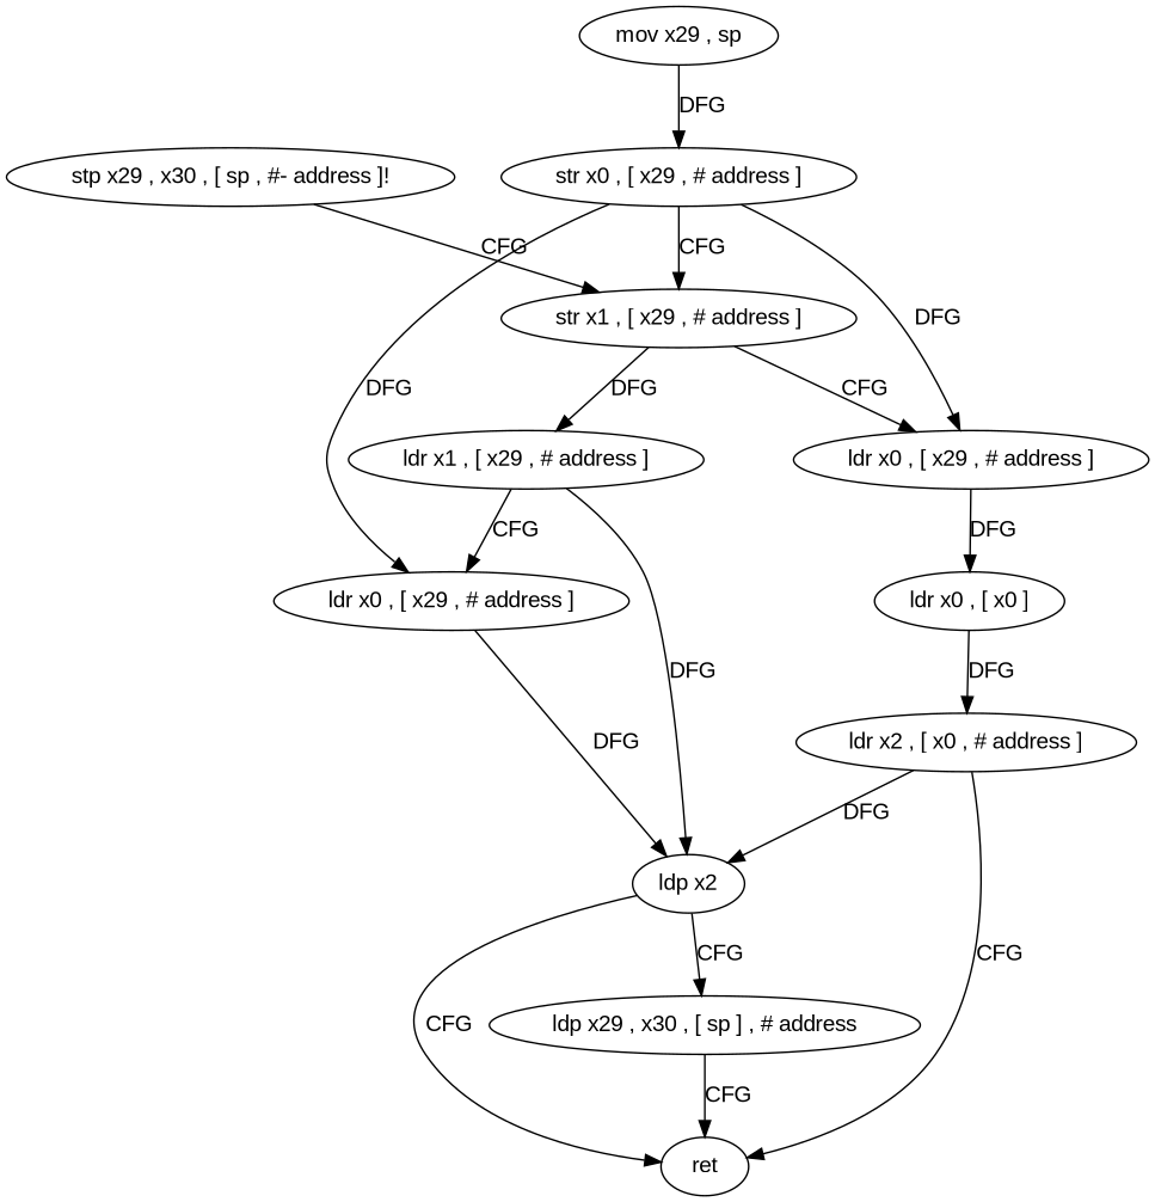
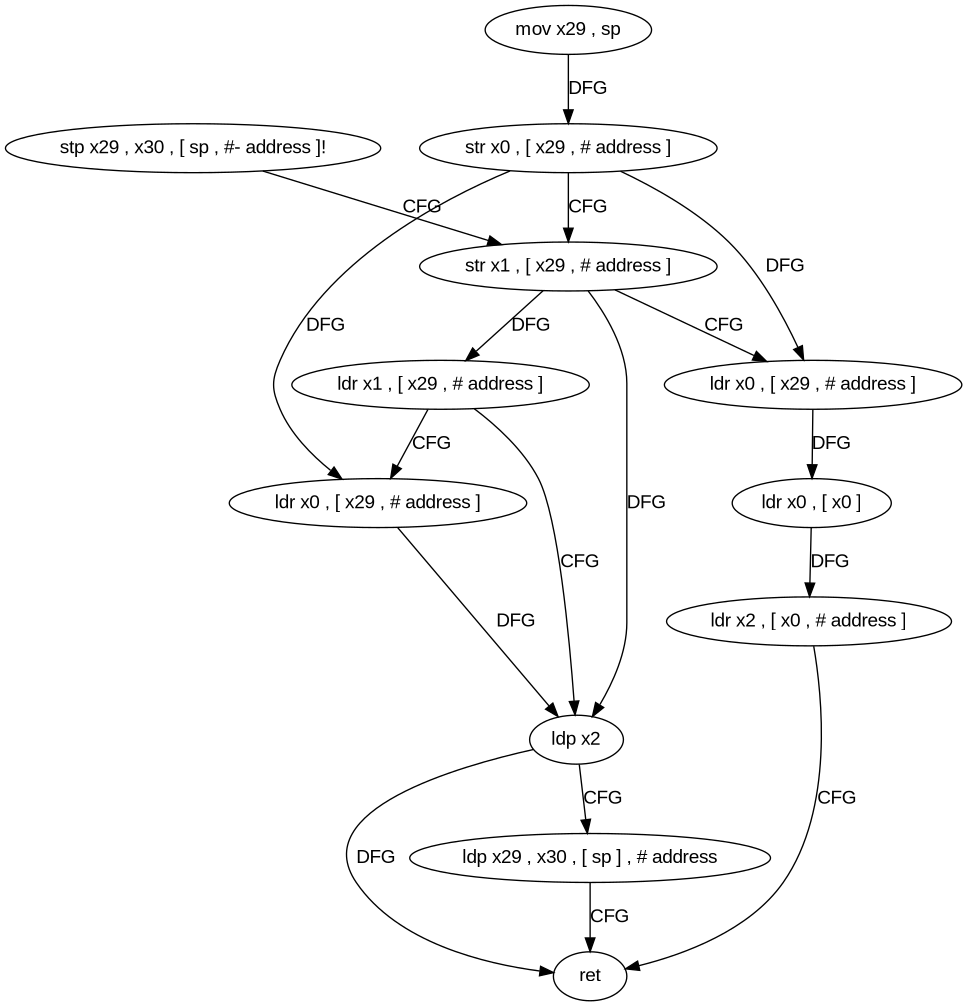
  digraph {
    fontname="Liberation Sans"
    node [fontname="Liberation Sans"]
    edge [fontname="Liberation Sans"]
    n1 [label="stp x29 , x30 , [ sp , #- address ]!"]
    n2 [label="str x1 , [ x29 , # address ]"]
    n3 [label="mov x29 , sp"]
    n4 [label="str x0 , [ x29 , # address ]"]
    n5 [label="ldr x0 , [ x29 , # address ]"]
    n6 [label="ldr x0 , [ x29 , # address ]"]
    n7 [label="ldr x1 , [ x29 , # address ]"]
    n8 [label="ldr x0 , [ x0 ]"]
    n9 [label="ldp x2"]
    n10 [label="ldr x2 , [ x0 , # address ]"]
    n11 [label=ret]
    n12 [label="ldp x29 , x30 , [ sp ] , # address"]
    n1 -> n2 [label=CFG]
    n2 -> n5 [label=CFG]
    n2 -> n7 [label=DFG]
    n3 -> n4 [label=DFG]
    n4 -> n2 [label=CFG]
    n4 -> n5 [label=DFG]
    n4 -> n6 [label=DFG]
    n5 -> n8 [label=DFG]
    n6 -> n9 [label=DFG]
    n7 -> n6 [label=CFG]
-   n7 -> n9 [label=DFG]
+   n7 -> n9 [label=CFG]
    n8 -> n10 [label=DFG]
-   n9 -> n11 [label=CFG]
+   n9 -> n11 [label=DFG]
    n9 -> n12 [label=CFG]
-   n10 -> n9 [label=DFG]
+   n2 -> n9 [label=DFG]
    n10 -> n11 [label=CFG]
    n12 -> n11 [label=CFG]
  }
